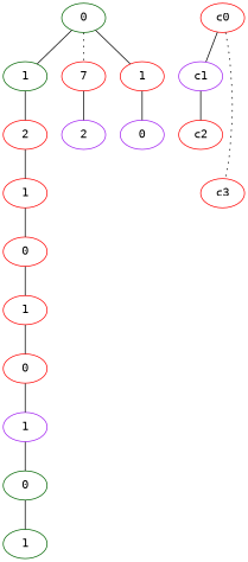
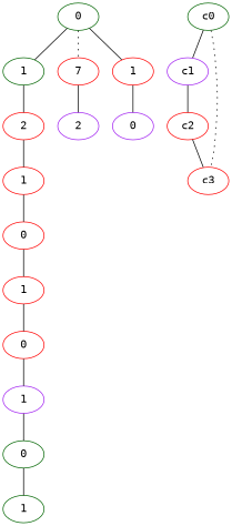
  graph {
    fontname="DejaVu Sans Mono"
    node [color=red fontname="DejaVu Sans Mono"]
    edge [fontname="DejaVu Sans Mono"]
    n1 [color=darkgreen label=0]
    n2 [color=darkgreen label=1]
    n3 [label=7]
    n4 [label=1]
    n5 [label=2]
    n6 [color=purple label=2]
    n7 [color=purple label=0]
    n8 [label=1]
    n9 [label=0]
    n10 [label=1]
    n11 [label=0]
    n12 [color=purple label=1]
    n13 [color=darkgreen label=0]
    n14 [color=darkgreen label=1]
    c1 [color=purple]
-   c0
+   c0 [color=darkgreen]
    c3
    c2
    n1 -- n2
    n1 -- n3 [style=dotted]
    n1 -- n4
    n2 -- n5
    n3 -- n6
    n4 -- n7
    n5 -- n8
    n8 -- n9
    n9 -- n10
    n10 -- n11
    n11 -- n12
    n12 -- n13
    n13 -- n14
    c1 -- c2
    c0 -- c1
    c0 -- c3 [style=dotted]
+   c2 -- c3
  }
